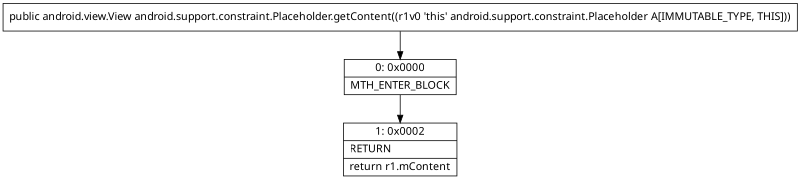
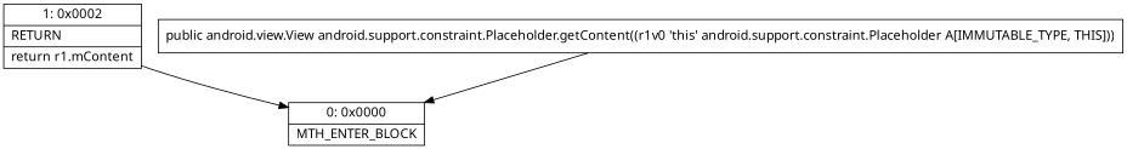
  digraph {
    fontname="Noto Sans"
    node [shape=record fontname="Noto Sans"]
    edge [fontname="Noto Sans"]
    n1 [label="{0\:\ 0x0000|MTH_ENTER_BLOCK\l}"]
    n2 [label="{1\:\ 0x0002|RETURN\l|return r1.mContent\l}"]
    n3 [label="{public android.view.View android.support.constraint.Placeholder.getContent((r1v0 'this' android.support.constraint.Placeholder A[IMMUTABLE_TYPE, THIS])) }"]
-   n1 -> n2
+   n2 -> n1
    n3 -> n1
  }
